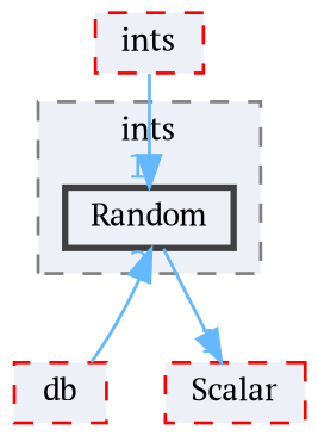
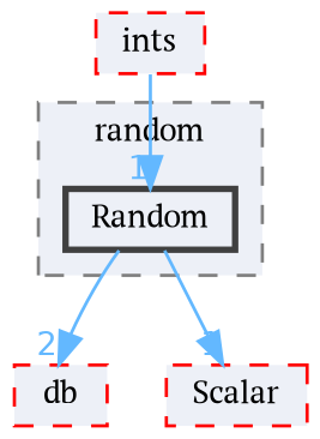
  digraph {
    compound=true
    fontname="PT Serif"
    node [color=red fillcolor="#edf0f7" fontname="PT Serif" fontsize=10 shape=box style="filled,dashed"]
    edge [color=steelblue1 fontcolor=steelblue1 fontname="PT Serif" fontsize=10 headlabel=1 labeldistance=1.5 labelfontname=Helvetica labelfontsize=10]
    n1 [color=grey25 height=0.2 label=Random style="filled,bold" width=0.4]
    n2 [height=0.2 label=db width=0.4]
    n3 [height=0.2 label=Scalar width=0.4]
    n4 [height=0.2 label=ints width=0.4]
    subgraph cluster_1 {
      bgcolor="#edf0f7"
      fontsize=10
-     label=ints
+     label=random
      pencolor=grey50
      style="filled,dashed"
      n1
    }
-   n2 -> n1 [headlabel=2]
+   n1 -> n2 [headlabel=2]
    n1 -> n3
    n4 -> n1
  }
